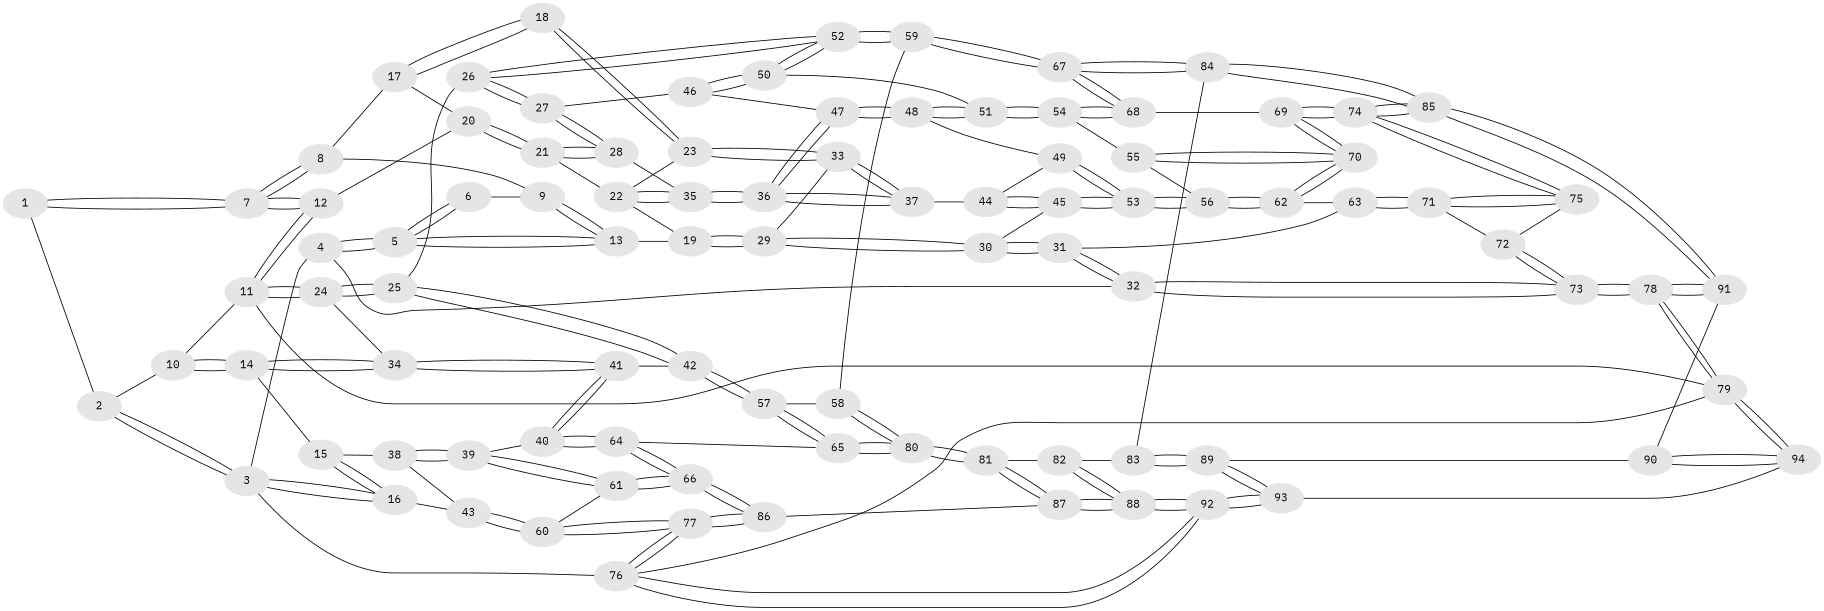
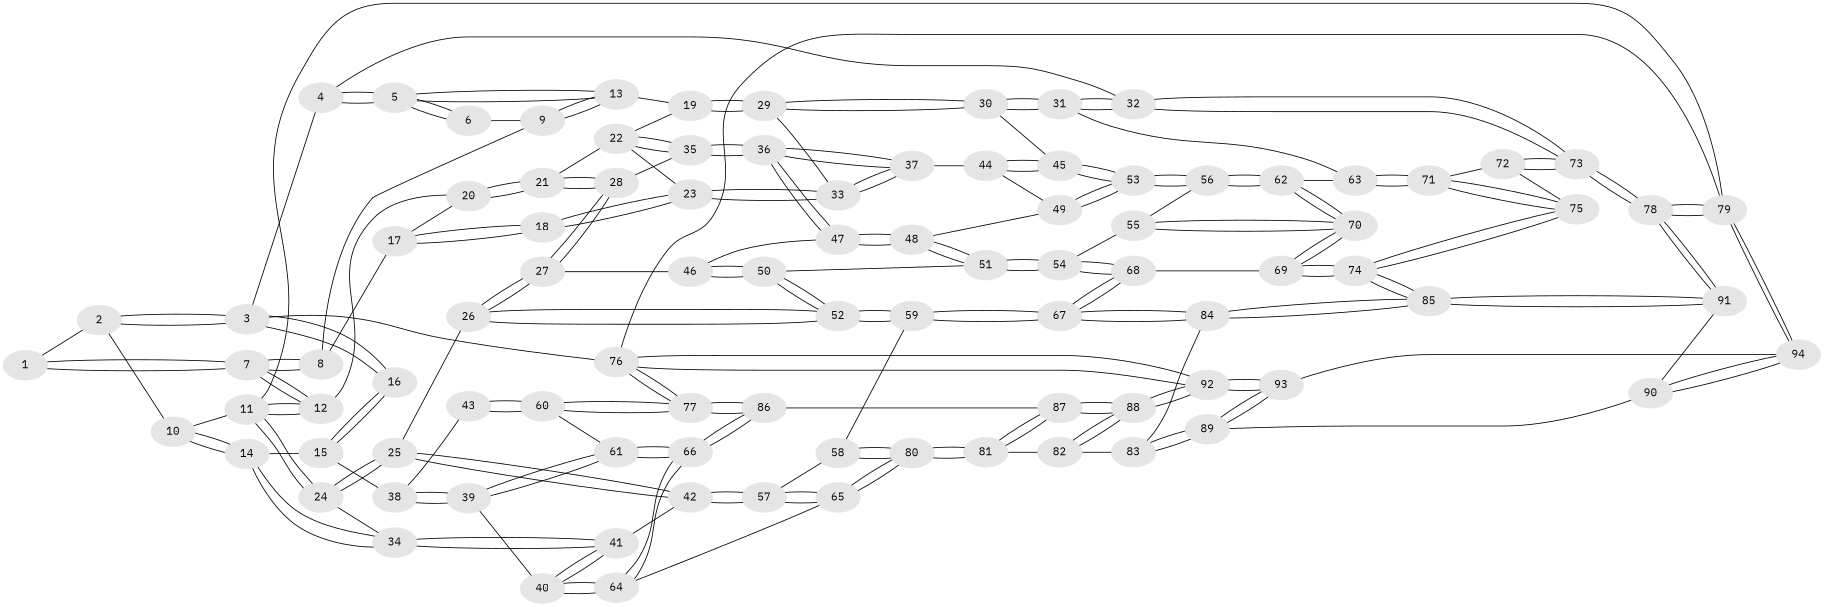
  graph {
    fontname="IBM Plex Mono"
    rankdir=LR
    node [color=gray90 fontname="IBM Plex Mono" style=filled]
    edge [fontname="IBM Plex Mono"]
    1
    2
    7
    3
    10
    8
    12
    4
    16
    76
    11
    14
    5
    32
    43
    79
    77
    92
    6
    13
    73
    94
    9
    19
    17
    20
    18
    24
    15
    34
    25
    21
    29
    38
    41
    39
    60
    23
    33
    30
    22
    28
    35
    36
    37
    26
    42
    27
    52
    57
    46
    59
    47
    50
    31
    45
    63
    53
    71
    78
    44
    48
    49
    40
    61
    64
    66
    65
    58
    56
    51
    54
    55
    68
    67
    62
    70
    69
    80
    81
    84
    86
    72
    75
    87
    85
    74
    91
    93
    82
    83
    88
    89
    90
    1 -- 2
    1 -- 7
    1 -- 7
    2 -- 3
    2 -- 3
    2 -- 10
    7 -- 8
    7 -- 8
    7 -- 12
    7 -- 12
    3 -- 4
    3 -- 16
    3 -- 16
    3 -- 76
    10 -- 11
    10 -- 14
    10 -- 14
    8 -- 9
    8 -- 17
    12 -- 20
    4 -- 5
    4 -- 5
    4 -- 32
-   16 -- 43
    76 -- 79
    76 -- 77
    76 -- 77
    76 -- 92
    76 -- 92
    11 -- 12
    11 -- 12
    11 -- 79
    11 -- 24
    11 -- 24
    14 -- 15
    14 -- 34
    14 -- 34
    5 -- 6
    5 -- 6
    5 -- 13
    5 -- 13
    32 -- 73
    32 -- 73
    43 -- 60
    43 -- 60
    79 -- 94
    79 -- 94
    77 -- 86
    77 -- 86
    92 -- 93
    92 -- 93
    6 -- 9
    13 -- 19
    73 -- 78
    73 -- 78
    9 -- 13
    9 -- 13
    19 -- 29
    19 -- 29
    17 -- 20
    17 -- 18
    17 -- 18
    20 -- 21
    20 -- 21
    18 -- 23
    18 -- 23
    24 -- 34
    24 -- 25
    24 -- 25
    15 -- 16
    15 -- 16
    15 -- 38
    34 -- 41
    34 -- 41
    25 -- 26
    25 -- 42
    25 -- 42
    21 -- 22
    21 -- 28
    21 -- 28
    29 -- 33
    29 -- 30
    29 -- 30
    38 -- 43
    38 -- 39
    38 -- 39
    41 -- 42
    39 -- 40
    39 -- 61
    39 -- 61
    60 -- 77
    60 -- 77
    60 -- 61
    23 -- 33
    23 -- 33
    33 -- 37
    33 -- 37
    30 -- 31
    30 -- 31
    30 -- 45
    22 -- 19
    22 -- 23
    22 -- 35
    22 -- 35
    28 -- 35
    35 -- 36
    35 -- 36
    36 -- 37
    36 -- 37
    36 -- 47
    36 -- 47
    37 -- 44
    26 -- 27
    26 -- 27
    26 -- 52
    26 -- 52
    42 -- 57
    42 -- 57
    27 -- 28
    27 -- 28
    27 -- 46
    52 -- 59
    52 -- 59
    57 -- 65
    57 -- 65
    57 -- 58
    46 -- 47
    46 -- 50
    46 -- 50
    59 -- 67
    59 -- 67
    47 -- 48
    47 -- 48
    50 -- 52
    50 -- 52
    50 -- 51
    31 -- 32
    31 -- 32
    31 -- 63
    45 -- 53
    45 -- 53
    63 -- 71
    63 -- 71
    53 -- 56
    53 -- 56
    71 -- 72
    71 -- 75
    71 -- 75
    78 -- 79
    78 -- 79
    78 -- 91
    78 -- 91
    44 -- 45
    44 -- 45
    44 -- 49
    48 -- 49
    48 -- 51
    48 -- 51
    49 -- 53
    49 -- 53
    40 -- 41
    40 -- 41
    40 -- 64
    40 -- 64
    61 -- 66
    61 -- 66
    64 -- 66
    64 -- 66
    64 -- 65
    66 -- 86
    66 -- 86
    65 -- 80
    65 -- 80
    58 -- 59
    58 -- 80
    58 -- 80
    56 -- 62
    56 -- 62
    51 -- 54
    51 -- 54
    54 -- 55
    54 -- 68
    54 -- 68
    55 -- 56
    55 -- 70
    55 -- 70
    68 -- 69
    67 -- 68
    67 -- 68
    67 -- 84
    67 -- 84
    62 -- 63
    62 -- 70
    62 -- 70
    69 -- 70
    69 -- 70
    69 -- 74
    69 -- 74
    80 -- 81
    80 -- 81
    81 -- 87
    81 -- 87
    81 -- 82
    84 -- 85
    84 -- 85
    86 -- 87
    72 -- 73
    72 -- 73
    72 -- 75
    87 -- 88
    87 -- 88
    85 -- 91
    85 -- 91
    74 -- 75
    74 -- 75
    74 -- 85
    74 -- 85
    93 -- 94
    82 -- 83
    82 -- 88
    82 -- 88
    83 -- 84
    83 -- 89
    83 -- 89
    88 -- 92
    88 -- 92
    89 -- 93
    89 -- 93
    89 -- 90
    90 -- 94
    90 -- 94
    90 -- 91
  }
